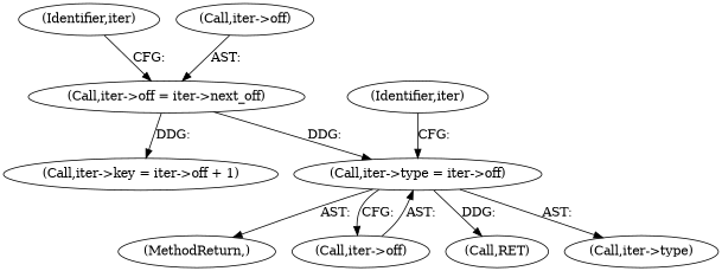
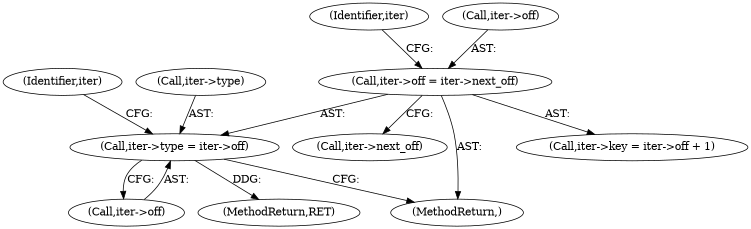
  digraph {
    n1 [label="(Call,iter->type = iter->off)"]
    n2 [label="(MethodReturn,)"]
    n3 [label="(Call,iter->off)"]
-   n4 [label="(Call,RET)"]
+   n4 [label="(MethodReturn,RET)"]
    n5 [label="(Call,iter->off = iter->next_off)"]
    n6 [label="(Call,iter->key = iter->off + 1)"]
+   n7 [label="(Call,iter->next_off)"]
    n8 [label="(Identifier,iter)"]
    n9 [label="(Call,iter->off)"]
    n10 [label="(Identifier,iter)"]
    n11 [label="(Call,iter->type)"]
-   n1 -> n2 [label="AST: "]
+   n1 -> n2 [label="CFG: "]
    n1 -> n3 [label="CFG: "]
    n1 -> n4 [label="DDG: "]
    n3 -> n1 [label="AST: "]
-   n5 -> n1 [label="DDG: "]
-   n5 -> n6 [label="DDG: "]
+   n5 -> n1 [label="AST: "]
+   n5 -> n2 [label="AST: "]
+   n5 -> n6 [label="AST: "]
+   n5 -> n7 [label="CFG: "]
    n8 -> n5 [label="CFG: "]
    n9 -> n5 [label="AST: "]
    n10 -> n1 [label="CFG: "]
-   n1 -> n11 [label="AST: "]
+   n11 -> n1 [label="AST: "]
  }
